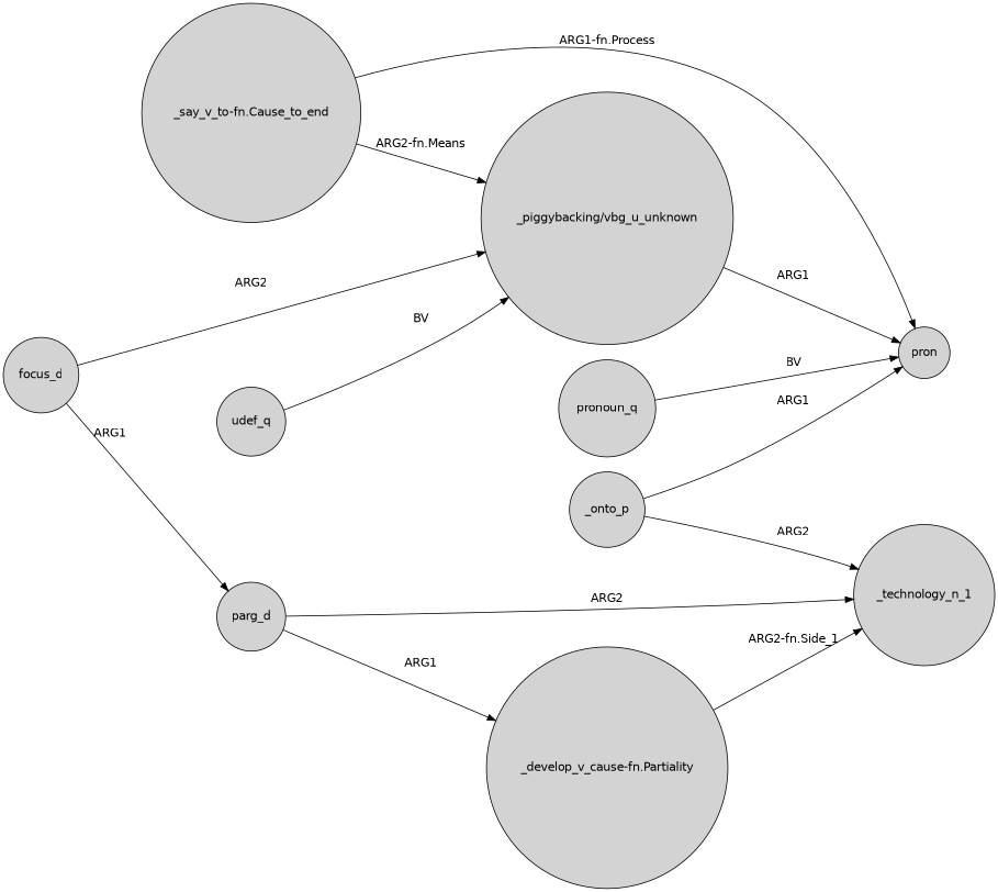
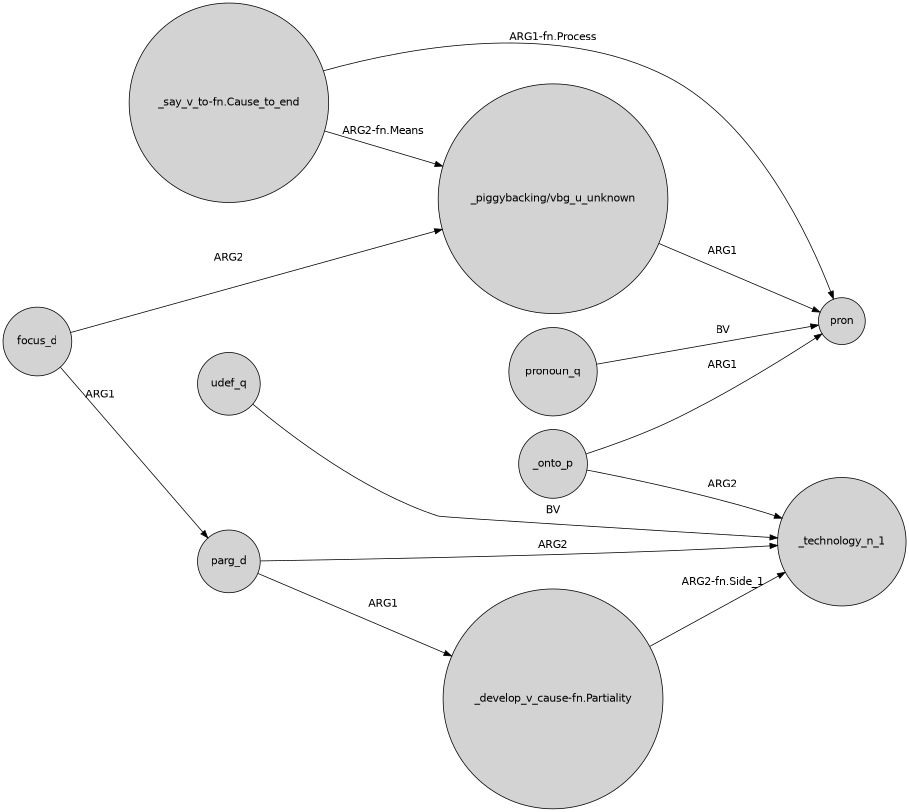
  digraph {
    fontname="DejaVu Sans"
    rankdir=LR
    node [fontname="DejaVu Sans" shape=circle style=filled]
    edge [fontname="DejaVu Sans"]
    "_say_v_to-fn.Cause_to_end"
    "_piggybacking/vbg_u_unknown"
    pron
    "_develop_v_cause-fn.Partiality"
    _technology_n_1
    _onto_p
    udef_q
    focus_d
    parg_d
    pronoun_q
    "_say_v_to-fn.Cause_to_end" -> "_piggybacking/vbg_u_unknown" [label="ARG2-fn.Means"]
    "_say_v_to-fn.Cause_to_end" -> pron [label="ARG1-fn.Process"]
    "_piggybacking/vbg_u_unknown" -> pron [label=ARG1]
    "_develop_v_cause-fn.Partiality" -> _technology_n_1 [label="ARG2-fn.Side_1"]
    _onto_p -> pron [label=ARG1]
    _onto_p -> _technology_n_1 [label=ARG2]
-   udef_q -> "_piggybacking/vbg_u_unknown" [label=BV]
+   udef_q -> _technology_n_1 [label=BV]
    focus_d -> "_piggybacking/vbg_u_unknown" [label=ARG2]
    focus_d -> parg_d [label=ARG1]
    parg_d -> "_develop_v_cause-fn.Partiality" [label=ARG1]
    parg_d -> _technology_n_1 [label=ARG2]
    pronoun_q -> pron [label=BV]
  }
